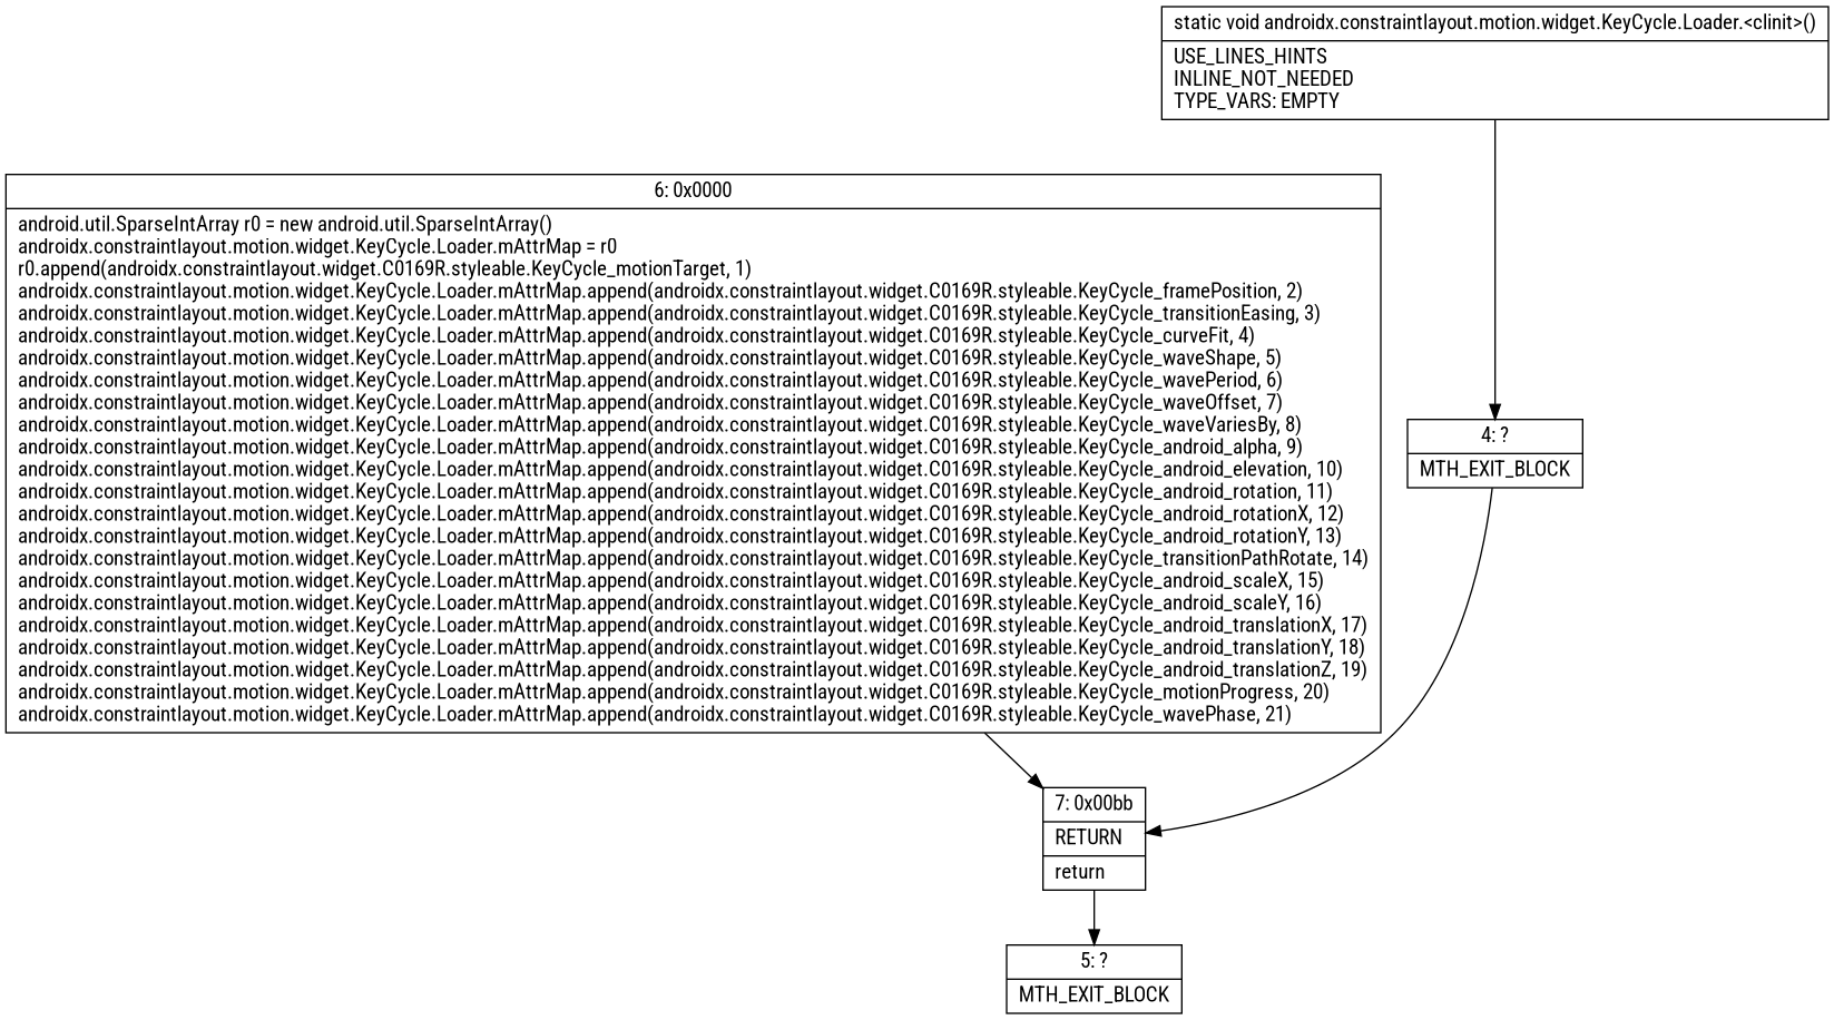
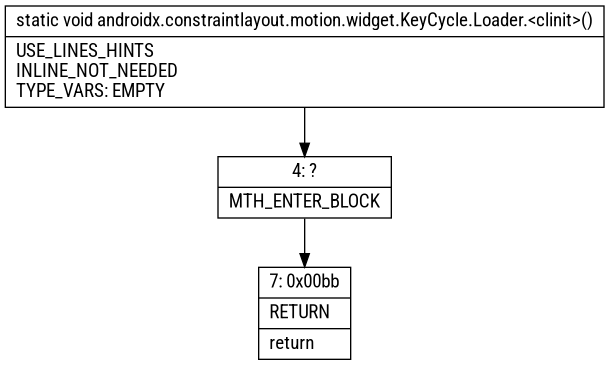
  digraph {
    fontname="Roboto Condensed"
    node [fontname="Roboto Condensed" shape=record]
    edge [fontname="Roboto Condensed"]
-   n1 [label="{4\:\ ?|MTH_EXIT_BLOCK\l}"]
+   n1 [label="{4\:\ ?|MTH_ENTER_BLOCK\l}"]
    n2 [label="{7\:\ 0x00bb|RETURN\l|return\l}"]
-   n3 [label="{6\:\ 0x0000|android.util.SparseIntArray r0 = new android.util.SparseIntArray()\landroidx.constraintlayout.motion.widget.KeyCycle.Loader.mAttrMap = r0\lr0.append(androidx.constraintlayout.widget.C0169R.styleable.KeyCycle_motionTarget, 1)\landroidx.constraintlayout.motion.widget.KeyCycle.Loader.mAttrMap.append(androidx.constraintlayout.widget.C0169R.styleable.KeyCycle_framePosition, 2)\landroidx.constraintlayout.motion.widget.KeyCycle.Loader.mAttrMap.append(androidx.constraintlayout.widget.C0169R.styleable.KeyCycle_transitionEasing, 3)\landroidx.constraintlayout.motion.widget.KeyCycle.Loader.mAttrMap.append(androidx.constraintlayout.widget.C0169R.styleable.KeyCycle_curveFit, 4)\landroidx.constraintlayout.motion.widget.KeyCycle.Loader.mAttrMap.append(androidx.constraintlayout.widget.C0169R.styleable.KeyCycle_waveShape, 5)\landroidx.constraintlayout.motion.widget.KeyCycle.Loader.mAttrMap.append(androidx.constraintlayout.widget.C0169R.styleable.KeyCycle_wavePeriod, 6)\landroidx.constraintlayout.motion.widget.KeyCycle.Loader.mAttrMap.append(androidx.constraintlayout.widget.C0169R.styleable.KeyCycle_waveOffset, 7)\landroidx.constraintlayout.motion.widget.KeyCycle.Loader.mAttrMap.append(androidx.constraintlayout.widget.C0169R.styleable.KeyCycle_waveVariesBy, 8)\landroidx.constraintlayout.motion.widget.KeyCycle.Loader.mAttrMap.append(androidx.constraintlayout.widget.C0169R.styleable.KeyCycle_android_alpha, 9)\landroidx.constraintlayout.motion.widget.KeyCycle.Loader.mAttrMap.append(androidx.constraintlayout.widget.C0169R.styleable.KeyCycle_android_elevation, 10)\landroidx.constraintlayout.motion.widget.KeyCycle.Loader.mAttrMap.append(androidx.constraintlayout.widget.C0169R.styleable.KeyCycle_android_rotation, 11)\landroidx.constraintlayout.motion.widget.KeyCycle.Loader.mAttrMap.append(androidx.constraintlayout.widget.C0169R.styleable.KeyCycle_android_rotationX, 12)\landroidx.constraintlayout.motion.widget.KeyCycle.Loader.mAttrMap.append(androidx.constraintlayout.widget.C0169R.styleable.KeyCycle_android_rotationY, 13)\landroidx.constraintlayout.motion.widget.KeyCycle.Loader.mAttrMap.append(androidx.constraintlayout.widget.C0169R.styleable.KeyCycle_transitionPathRotate, 14)\landroidx.constraintlayout.motion.widget.KeyCycle.Loader.mAttrMap.append(androidx.constraintlayout.widget.C0169R.styleable.KeyCycle_android_scaleX, 15)\landroidx.constraintlayout.motion.widget.KeyCycle.Loader.mAttrMap.append(androidx.constraintlayout.widget.C0169R.styleable.KeyCycle_android_scaleY, 16)\landroidx.constraintlayout.motion.widget.KeyCycle.Loader.mAttrMap.append(androidx.constraintlayout.widget.C0169R.styleable.KeyCycle_android_translationX, 17)\landroidx.constraintlayout.motion.widget.KeyCycle.Loader.mAttrMap.append(androidx.constraintlayout.widget.C0169R.styleable.KeyCycle_android_translationY, 18)\landroidx.constraintlayout.motion.widget.KeyCycle.Loader.mAttrMap.append(androidx.constraintlayout.widget.C0169R.styleable.KeyCycle_android_translationZ, 19)\landroidx.constraintlayout.motion.widget.KeyCycle.Loader.mAttrMap.append(androidx.constraintlayout.widget.C0169R.styleable.KeyCycle_motionProgress, 20)\landroidx.constraintlayout.motion.widget.KeyCycle.Loader.mAttrMap.append(androidx.constraintlayout.widget.C0169R.styleable.KeyCycle_wavePhase, 21)\l}"]
-   n4 [label="{5\:\ ?|MTH_EXIT_BLOCK\l}"]
    n5 [label="{static void androidx.constraintlayout.motion.widget.KeyCycle.Loader.\<clinit\>()  | USE_LINES_HINTS\lINLINE_NOT_NEEDED\lTYPE_VARS: EMPTY\l}"]
    n1 -> n2
-   n2 -> n4
-   n3 -> n2
    n5 -> n1
  }
